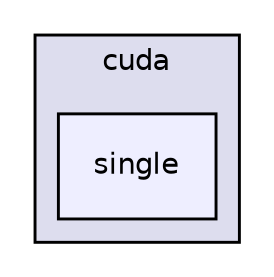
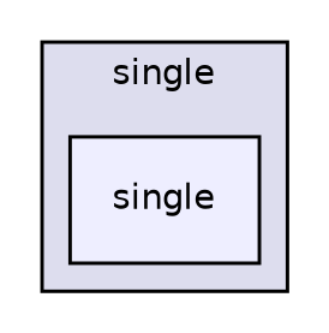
  digraph {
    compound=true
    n1 [fillcolor="#eeeeff" fontname=Helvetica fontsize=10 label=single pencolor=black shape=box style=filled]
    subgraph cluster_1 {
      bgcolor="#ddddee"
      fontname=Helvetica
      fontsize=10
-     label=cuda
+     label=single
      pencolor=black
      n1
    }
  }
